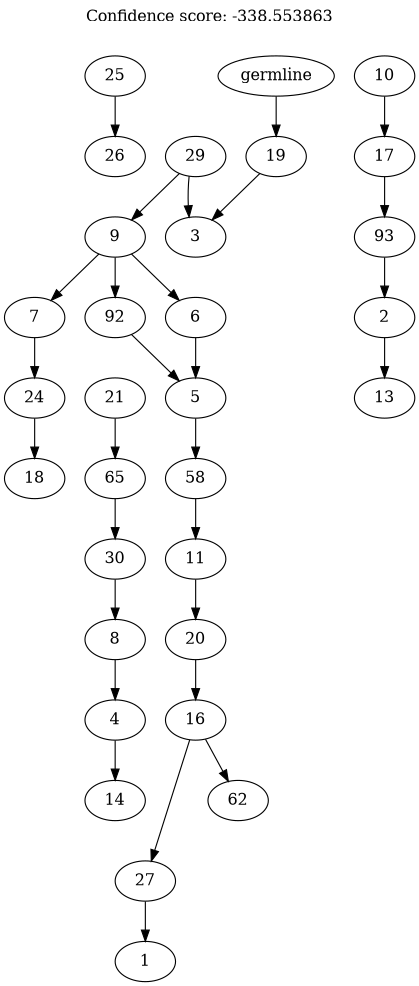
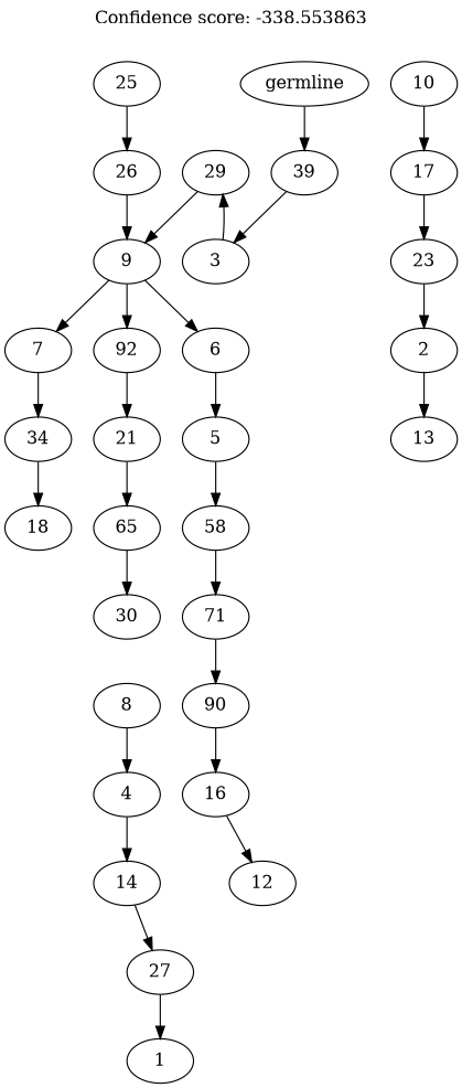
  digraph {
    label="Confidence score: -338.553863"
    labelloc=t
-   n1 [label=24]
+   n1 [label=34]
    n2 [label=18]
    n3 [label=7]
    n4 [label=2]
    n5 [label=13]
-   n6 [label=93]
+   n6 [label=23]
    n7 [label=17]
    n8 [label=10]
    n9 [label=1]
    n10 [label=27]
    n11 [label=14]
    n12 [label=4]
    n13 [label=8]
    n14 [label=30]
    n15 [label=65]
    n16 [label=21]
    n17 [label=92]
    n18 [label=16]
-   n19 [label=62]
-   n20 [label=20]
-   n21 [label=11]
+   n19 [label=12]
+   n20 [label=90]
+   n21 [label=71]
    n22 [label=58]
    n23 [label=5]
    n24 [label=6]
    n25 [label=9]
    n26 [label=26]
    n27 [label=25]
    n28 [label=29]
    n29 [label=3]
-   n30 [label=19]
+   n30 [label=39]
    n31 [label=germline]
    n1 -> n2
    n3 -> n1
    n4 -> n5
    n6 -> n4
    n7 -> n6
    n8 -> n7
    n10 -> n9
-   n18 -> n10
+   n11 -> n10
    n12 -> n11
    n13 -> n12
-   n14 -> n13
    n15 -> n14
    n16 -> n15
-   n17 -> n23
+   n17 -> n16
    n18 -> n19
    n20 -> n18
    n21 -> n20
    n22 -> n21
    n23 -> n22
    n24 -> n23
    n25 -> n3
    n25 -> n17
    n25 -> n24
+   n26 -> n25
    n27 -> n26
    n28 -> n25
-   n28 -> n29
+   n29 -> n28
    n30 -> n29
    n31 -> n30
  }
